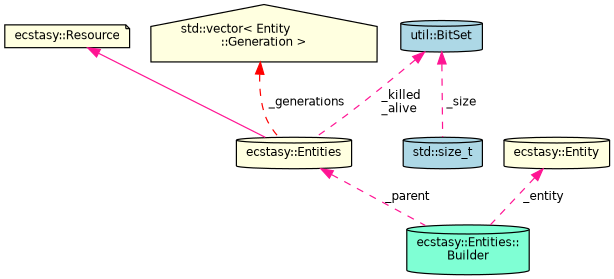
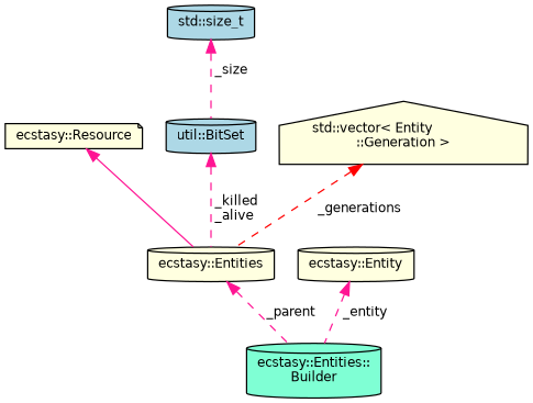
  digraph {
    node [color=black fillcolor=lightyellow fontname=Helvetica fontsize=10 shape=cylinder style=filled]
    edge [color=deeppink dir=back fontname=Helvetica fontsize=10 labelfontname=Helvetica labelfontsize=10 style=dashed]
    n1 [fillcolor=aquamarine fontcolor=black height=0.2 label="ecstasy::Entities::\lBuilder" width=0.4]
    n2 [height=0.2 label="ecstasy::Entities" width=0.4]
    n3 [height=0.2 label="ecstasy::Resource" shape=note width=0.4]
    n4 [fillcolor=lightblue height=0.2 label="util::BitSet" width=0.4]
    n5 [fillcolor=lightblue height=0.2 label="std::size_t" width=0.4]
    n6 [height=0.2 label="std::vector\< Entity\l::Generation \>" shape=house width=0.4]
    n7 [height=0.2 label="ecstasy::Entity" width=0.4]
    n2 -> n1 [label=" _parent"]
    n3 -> n2 [style=solid]
    n4 -> n2 [label=" _killed\n_alive"]
-   n4 -> n5 [label=" _size"]
+   n5 -> n4 [label=" _size"]
    n6 -> n2 [color=red label=" _generations"]
    n7 -> n1 [label=" _entity"]
  }
